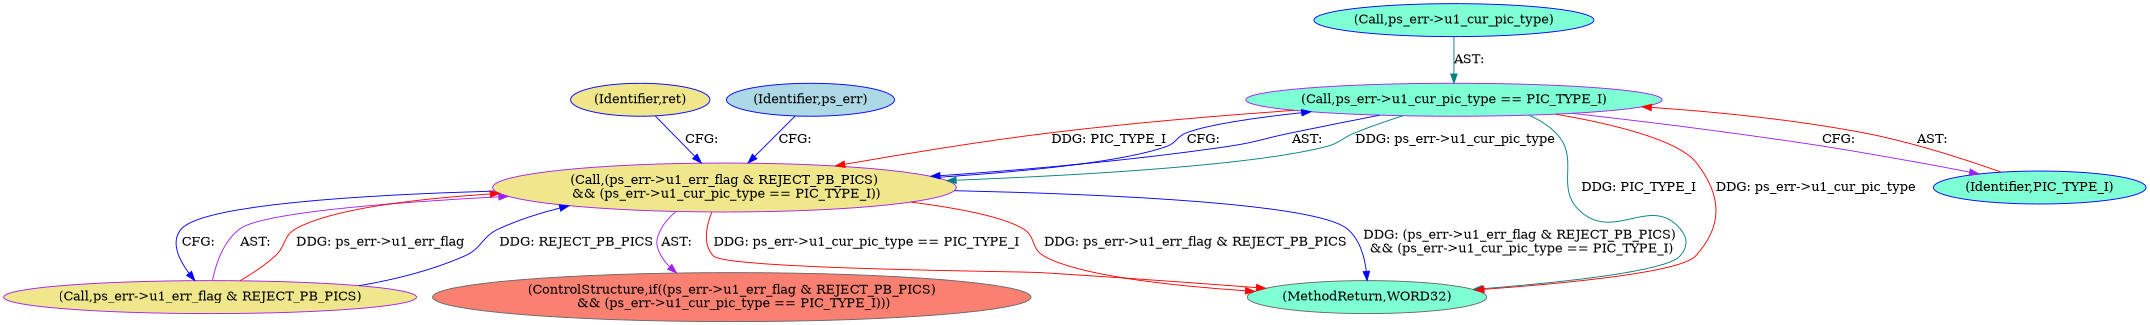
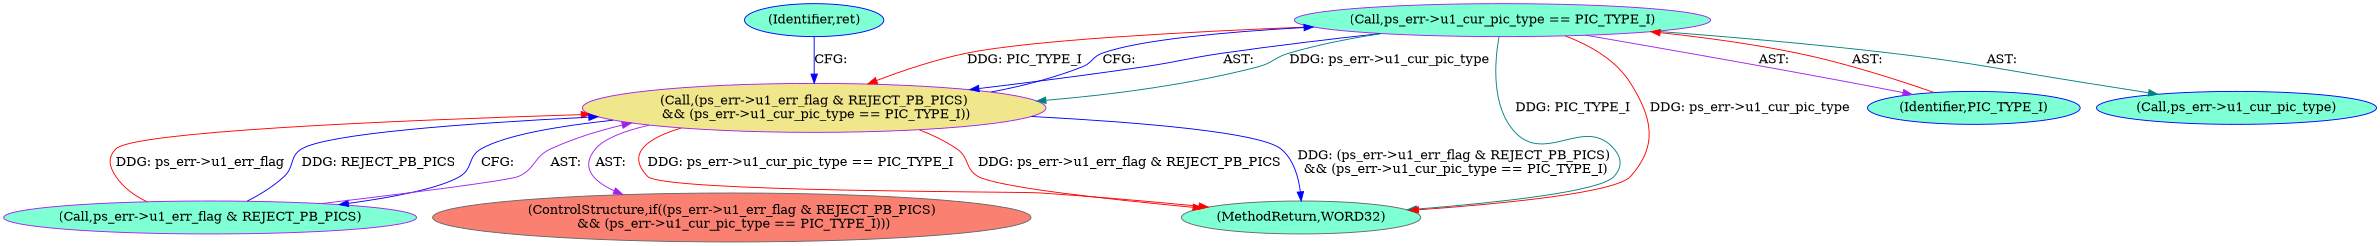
  digraph {
    node [color=blue fillcolor=aquamarine style=filled]
    edge [color=blue]
    n1 [color=purple label="(Call,ps_err->u1_cur_pic_type == PIC_TYPE_I)"]
    n2 [color=purple fillcolor=khaki label="(Call,(ps_err->u1_err_flag & REJECT_PB_PICS)\n && (ps_err->u1_cur_pic_type == PIC_TYPE_I))"]
    n3 [color=gray40 label="(MethodReturn,WORD32)"]
    n4 [label="(Identifier,PIC_TYPE_I)"]
-   n5 [color=purple fillcolor=khaki label="(Call,ps_err->u1_err_flag & REJECT_PB_PICS)"]
+   n5 [color=purple label="(Call,ps_err->u1_err_flag & REJECT_PB_PICS)"]
    n6 [color=gray40 fillcolor=salmon label="(ControlStructure,if((ps_err->u1_err_flag & REJECT_PB_PICS)\n && (ps_err->u1_cur_pic_type == PIC_TYPE_I)))"]
    n7 [label="(Call,ps_err->u1_cur_pic_type)"]
-   n8 [fillcolor=khaki label="(Identifier,ret)"]
-   n9 [fillcolor=lightblue label="(Identifier,ps_err)"]
+   n8 [label="(Identifier,ret)"]
    n1 -> n2 [label="AST: "]
    n1 -> n2 [color=teal label="DDG: ps_err->u1_cur_pic_type"]
    n1 -> n2 [color=red label="DDG: PIC_TYPE_I"]
    n1 -> n3 [color=teal label="DDG: PIC_TYPE_I"]
    n1 -> n3 [color=red label="DDG: ps_err->u1_cur_pic_type"]
-   n1 -> n4 [color=purple label="CFG: "]
+   n1 -> n4 [color=purple label="AST: "]
    n2 -> n1 [label="CFG: "]
    n2 -> n3 [color=red label="DDG: ps_err->u1_err_flag & REJECT_PB_PICS"]
    n2 -> n3 [label="DDG: (ps_err->u1_err_flag & REJECT_PB_PICS)\n && (ps_err->u1_cur_pic_type == PIC_TYPE_I)"]
    n2 -> n3 [color=red label="DDG: ps_err->u1_cur_pic_type == PIC_TYPE_I"]
    n2 -> n5 [label="CFG: "]
    n2 -> n6 [color=purple label="AST: "]
    n4 -> n1 [color=red label="AST: "]
    n5 -> n2 [color=purple label="AST: "]
    n5 -> n2 [color=red label="DDG: ps_err->u1_err_flag"]
    n5 -> n2 [label="DDG: REJECT_PB_PICS"]
-   n7 -> n1 [color=teal label="AST: "]
+   n1 -> n7 [color=teal label="AST: "]
    n8 -> n2 [label="CFG: "]
-   n9 -> n2 [label="CFG: "]
  }
